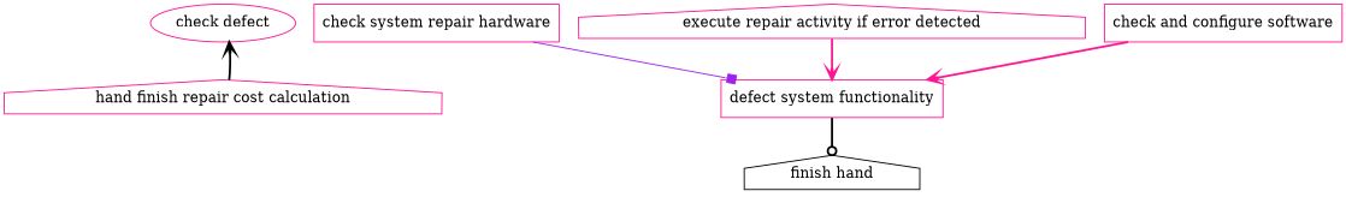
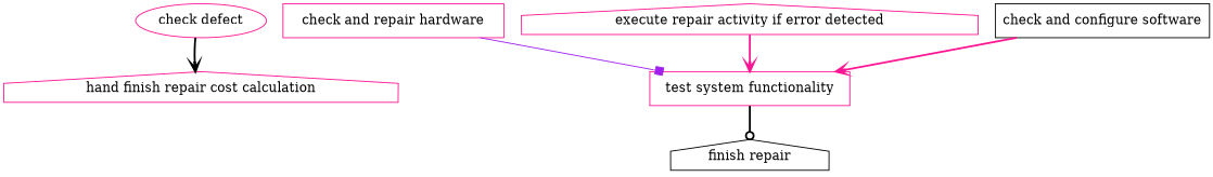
  strict digraph {
    fontname="DejaVu Serif"
    node [color=deeppink fontname="DejaVu Serif" shape=house]
    edge [arrowhead=vee attrs="{'type': 'flow', 'label': 'flow'}" color=black fontname="DejaVu Serif" style=bold]
    "check defect" [attrs="{'type': 'Activity', 'label': 'check defect'}" shape=ellipse]
    n2 [attrs="{'type': 'Activity', 'label': 'hand out repair cost calculation'}" label="hand finish repair cost calculation"]
-   "check and repair hardware" [attrs="{'type': 'Activity', 'label': 'check and repair hardware'}" shape=box label="check system repair hardware"]
-   "test system functionality" [attrs="{'type': 'Activity', 'label': 'test system functionality'}" shape=box label="defect system functionality"]
-   "finish repair" [attrs="{'type': 'Activity', 'label': 'finish repair'}" color=black label="finish hand"]
+   "check and repair hardware" [attrs="{'type': 'Activity', 'label': 'check and repair hardware'}" shape=box]
+   "test system functionality" [attrs="{'type': 'Activity', 'label': 'test system functionality'}" shape=box]
+   "finish repair" [attrs="{'type': 'Activity', 'label': 'finish repair'}" color=black]
    "execute repair activity if error detected" [attrs="{'type': 'Activity', 'label': 'execute repair activity if error detected'}"]
-   "check and configure software" [attrs="{'type': 'Activity', 'label': 'check and configure software'}" shape=box]
-   n2 -> "check defect"
+   "check and configure software" [attrs="{'type': 'Activity', 'label': 'check and configure software'}" color=black shape=box]
+   "check defect" -> n2
    "check and repair hardware" -> "test system functionality" [arrowhead=box color=purple style=solid]
    "test system functionality" -> "finish repair" [arrowhead=odot]
    "execute repair activity if error detected" -> "test system functionality" [color=deeppink]
    "check and configure software" -> "test system functionality" [color=deeppink]
  }
